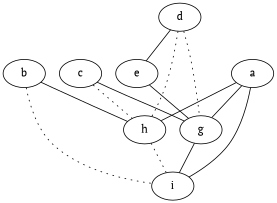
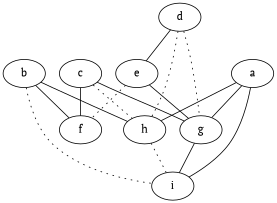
  graph {
    fontname="PT Serif"
    node [fontname="PT Serif"]
    edge [fontname="PT Serif"]
    a
    g
    h
    i
    b
+   f
    c
    d
    e
    a -- g
    a -- h
    a -- i
    g -- i
    h -- i [style=dotted]
    b -- h
    b -- i [style=dotted]
+   b -- f
    c -- g
    c -- h [style=dotted]
+   c -- f
    d -- g [style=dotted]
    d -- h [style=dotted]
    d -- e
    e -- g [style=solid]
+   e -- f [style=dotted]
  }
